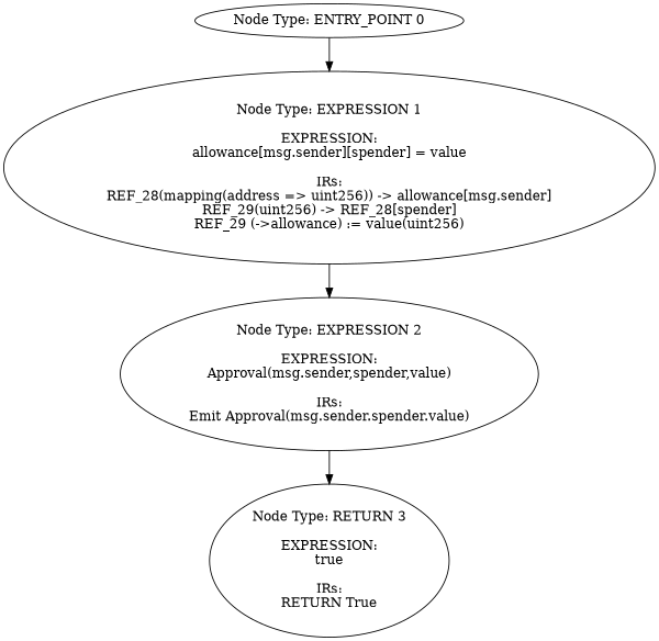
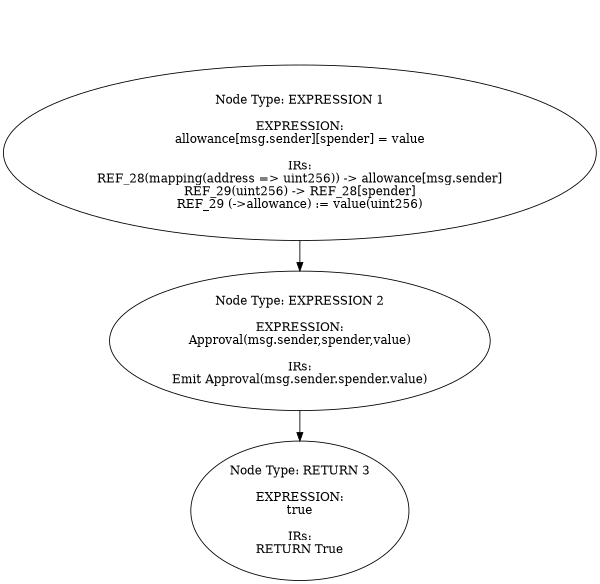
  digraph {
-   n1 [label="Node Type: ENTRY_POINT 0\n"]
    n2 [label="Node Type: EXPRESSION 1\n\nEXPRESSION:\nallowance[msg.sender][spender] = value\n\nIRs:\nREF_28(mapping(address => uint256)) -> allowance[msg.sender]\nREF_29(uint256) -> REF_28[spender]\nREF_29 (->allowance) := value(uint256)"]
    n3 [label="Node Type: EXPRESSION 2\n\nEXPRESSION:\nApproval(msg.sender,spender,value)\n\nIRs:\nEmit Approval(msg.sender.spender.value)"]
    n4 [label="Node Type: RETURN 3\n\nEXPRESSION:\ntrue\n\nIRs:\nRETURN True"]
-   n1 -> n2
    n2 -> n3
    n3 -> n4
  }
